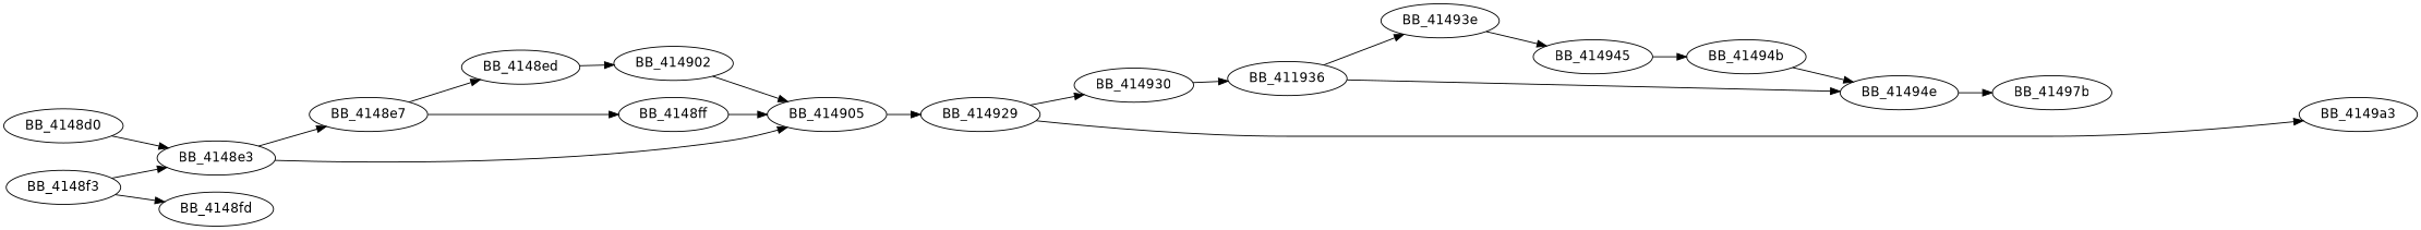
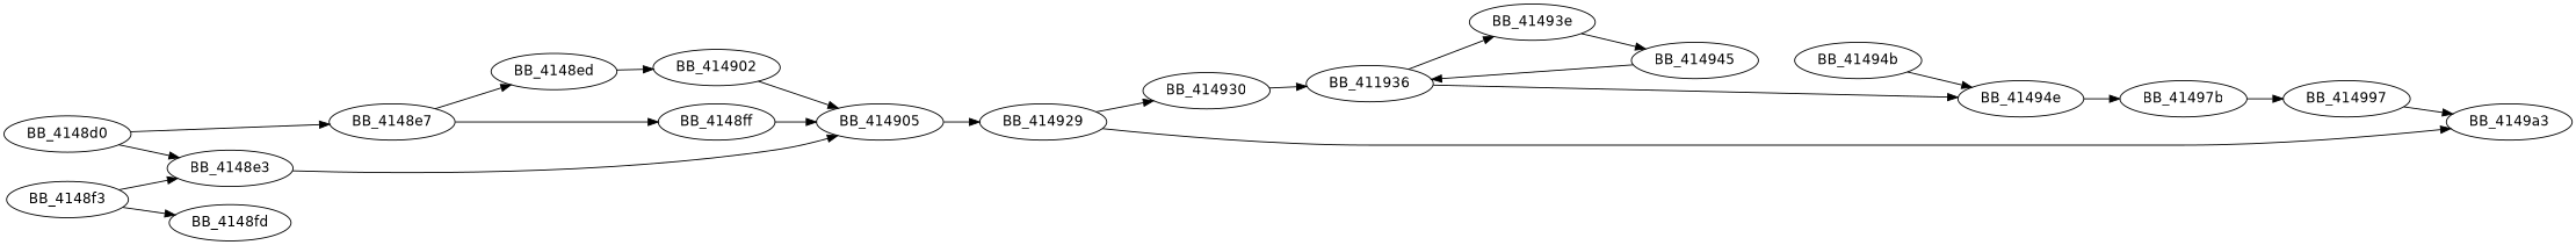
  digraph {
    fontname="DejaVu Sans"
    rankdir=LR
    node [fontname="DejaVu Sans"]
    edge [fontname="DejaVu Sans"]
    BB_4148d0
    BB_4148e3
    BB_4148e7
    BB_414905
    BB_4148ed
    BB_4148ff
    BB_414929
    BB_414902
    BB_414930
    BB_4149a3
    BB_4148f3
    BB_4148fd
    n13 [label=BB_411936]
    BB_41493e
    BB_41494e
    BB_414945
    BB_41497b
    BB_41494b
+   BB_414997
    BB_4148d0 -> BB_4148e3
-   BB_4148e3 -> BB_4148e7
+   BB_4148d0 -> BB_4148e7
    BB_4148e3 -> BB_414905
    BB_4148e7 -> BB_4148ed
    BB_4148e7 -> BB_4148ff
    BB_414905 -> BB_414929
    BB_4148ed -> BB_414902
    BB_4148ff -> BB_414905
    BB_414929 -> BB_414930
    BB_414929 -> BB_4149a3
    BB_414902 -> BB_414905
    BB_414930 -> n13
    BB_4148f3 -> BB_4148e3
    BB_4148f3 -> BB_4148fd
    n13 -> BB_41493e
    n13 -> BB_41494e
    BB_41493e -> BB_414945
    BB_41494e -> BB_41497b
-   BB_414945 -> BB_41494b
+   BB_414945 -> n13
+   BB_41497b -> BB_414997
    BB_41494b -> BB_41494e
+   BB_414997 -> BB_4149a3
  }
